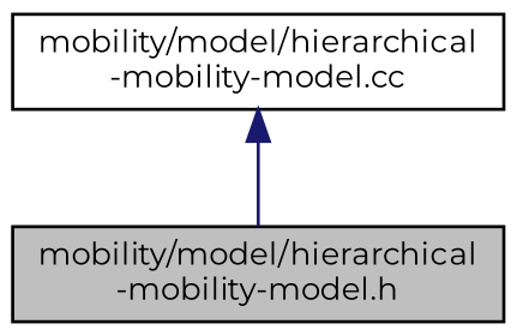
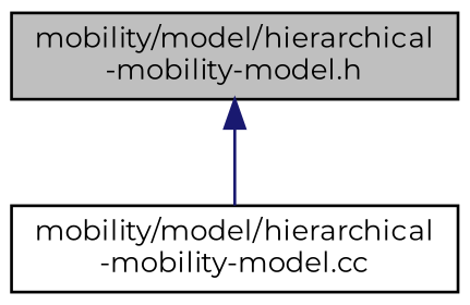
  digraph {
    fontname=Montserrat
    node [color=black fontname=Montserrat fontsize=10 shape=record style=filled]
    n1 [fillcolor=grey75 fontcolor=black height=0.2 label="mobility/model/hierarchical\l-mobility-model.h" width=0.4]
    n2 [fillcolor=white height=0.2 label="mobility/model/hierarchical\l-mobility-model.cc" width=0.4]
-   n2 -> n1 [color=midnightblue dir=back fontname=Montserrat fontsize=10 labelfontname=Helvetica labelfontsize=10 style=solid]
+   n1 -> n2 [color=midnightblue dir=back fontname=Montserrat fontsize=10 labelfontname=Helvetica labelfontsize=10 style=solid]
  }
